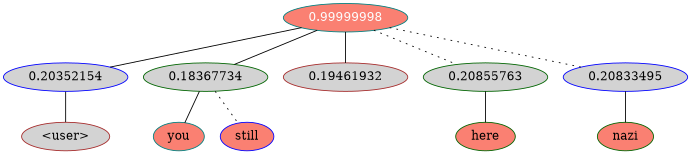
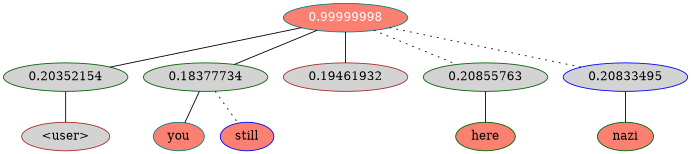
  graph {
    node [color=darkgreen fillcolor=lightgrey format=png nodesep=0.001 ordering=out overlap_scaling=0.01 ranksep=0.001 style=filled]
    edge [style=solid]
    n1 [color=brown height=0.15 label="\<user\>" style="filled,solid" width=0.15]
    n2 [color=teal fillcolor=salmon height=0.15 label=you style="filled,solid" width=0.15]
    n3 [color=blue fillcolor=salmon height=0.15 label=still style="filled,solid" width=0.15]
    n4 [fillcolor=salmon height=0.15 label=here style="filled,solid" width=0.15]
    n5 [fillcolor=salmon height=0.15 label=nazi style="filled,solid" width=0.15]
-   n6 [color=blue fontcolor=black height=0.15 label=0.20352154 width=0.15]
-   n7 [fontcolor=black height=0.15 label=0.18367734 width=0.15]
+   n6 [fontcolor=black height=0.15 label=0.20352154 width=0.15]
+   n7 [fontcolor=black height=0.15 label=0.18377734 width=0.15]
    n8 [color=brown fontcolor=black height=0.15 label=0.19461932 width=0.15]
    n9 [fontcolor=black height=0.15 label=0.20855763 width=0.15]
    n10 [color=blue fontcolor=black height=0.15 label=0.20833495 width=0.15]
    n11 [color=teal fillcolor=salmon fontcolor=grey99 height=0.15 label=0.99999998 width=0.15]
    subgraph sub_1 {
      rank=same
      n1
      n2
      n3
      n4
      n5
    }
    subgraph sub_2 {
      rank=same
      n6
      n7
      n8
      n9
      n10
    }
    n6 -- n1
    n7 -- n2
    n7 -- n3 [style=dotted]
    n9 -- n4
    n10 -- n5
    n11 -- n6
    n11 -- n7
    n11 -- n8
    n11 -- n9 [style=dotted]
    n11 -- n10 [style=dotted]
  }
